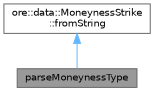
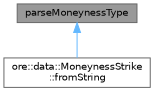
  digraph {
    rankdir=TB
    node [fontname=Helvetica fontsize=10 shape=box style=filled]
    n1 [color=gray40 fillcolor=grey60 fontcolor=black height=0.2 label=parseMoneynessType width=0.4]
    n2 [color=grey40 fillcolor=white height=0.2 label="ore::data::MoneynessStrike\l::fromString" width=0.4]
-   n2 -> n1 [color=steelblue1 dir=back fontname=Helvetica fontsize=10 labelfontname=Helvetica labelfontsize=10 style=solid]
+   n1 -> n2 [color=steelblue1 dir=back fontname=Helvetica fontsize=10 labelfontname=Helvetica labelfontsize=10 style=solid]
  }
